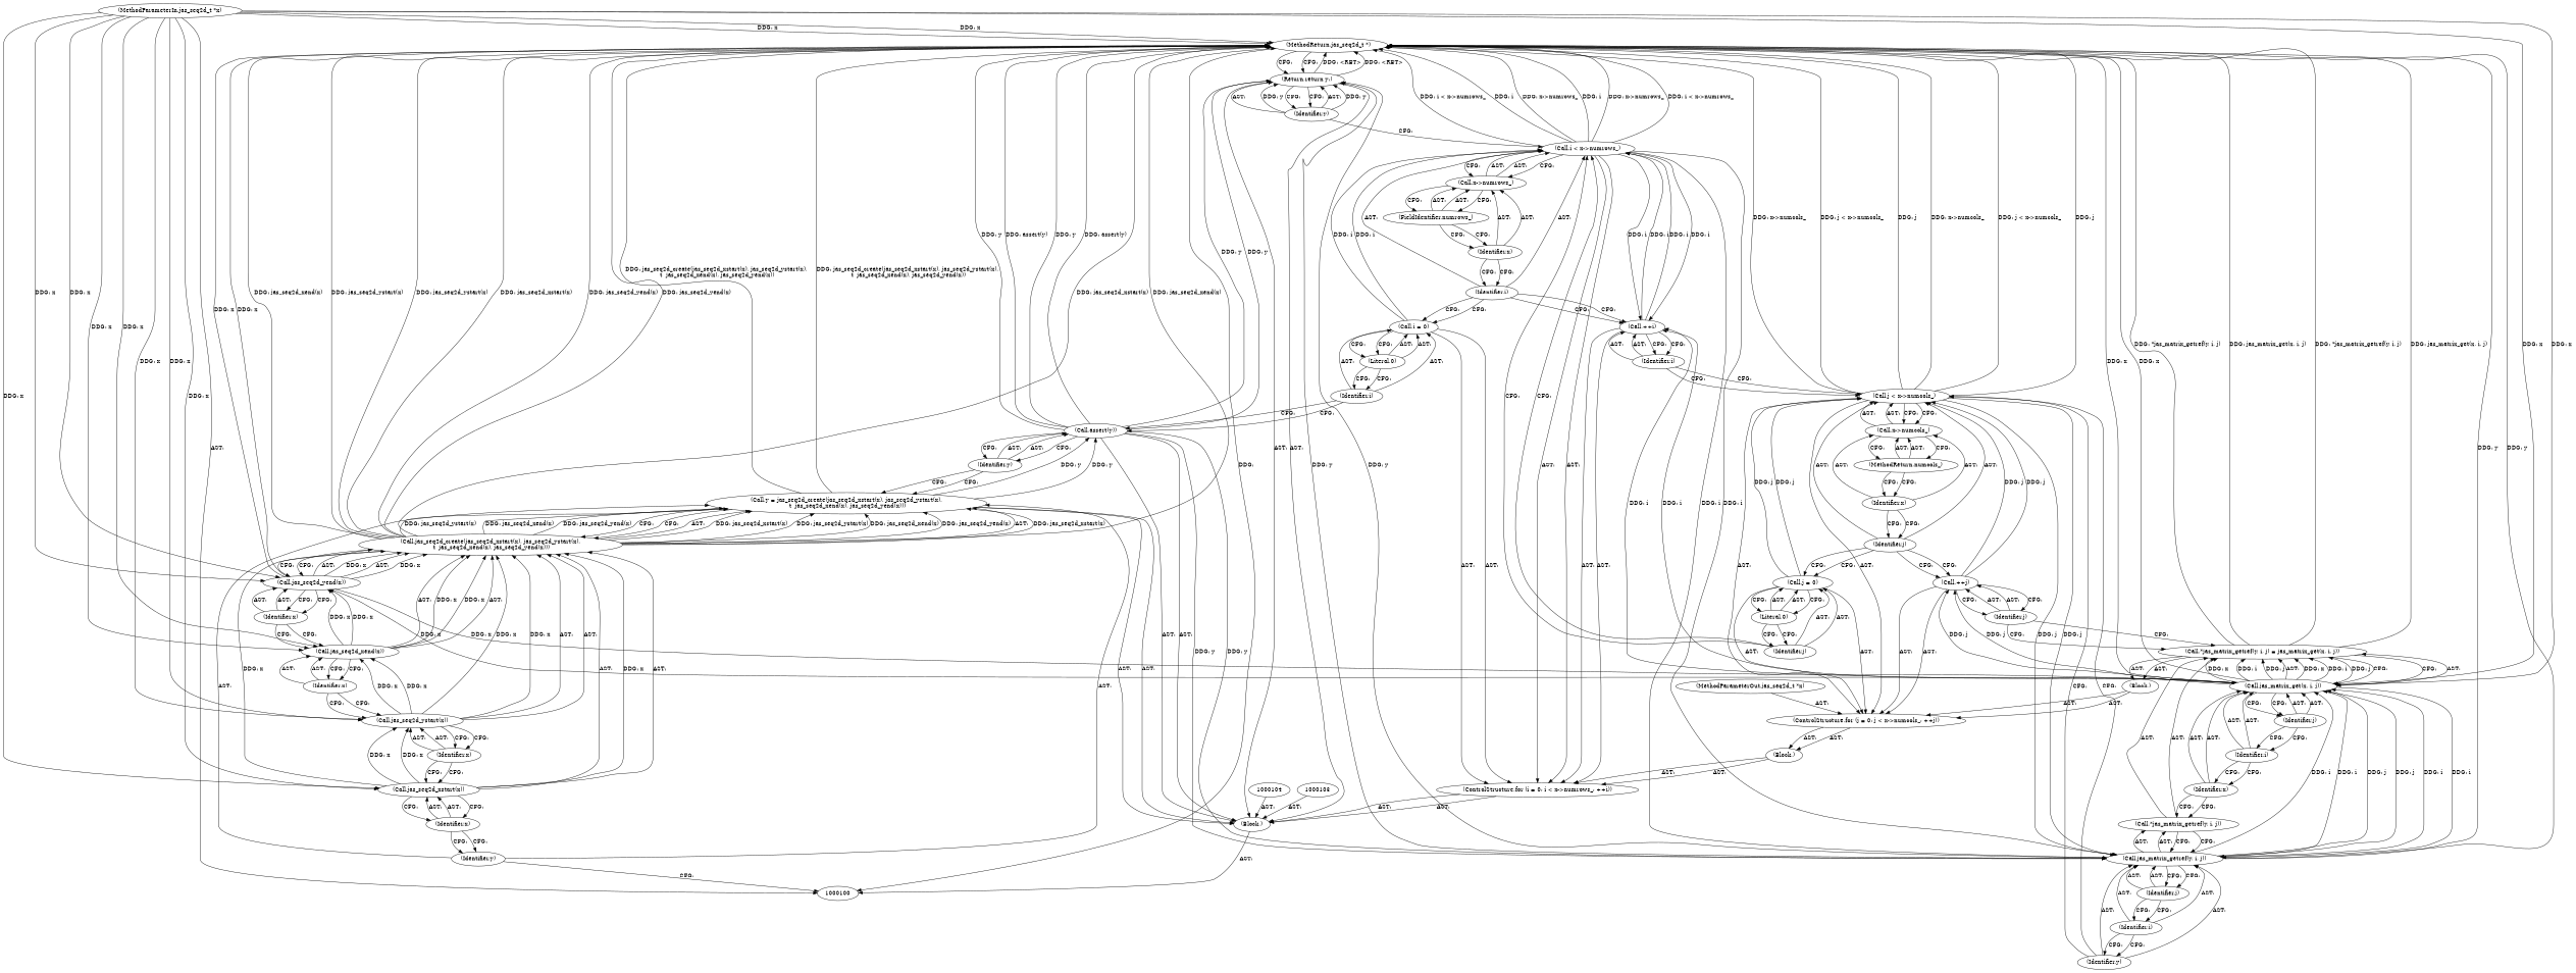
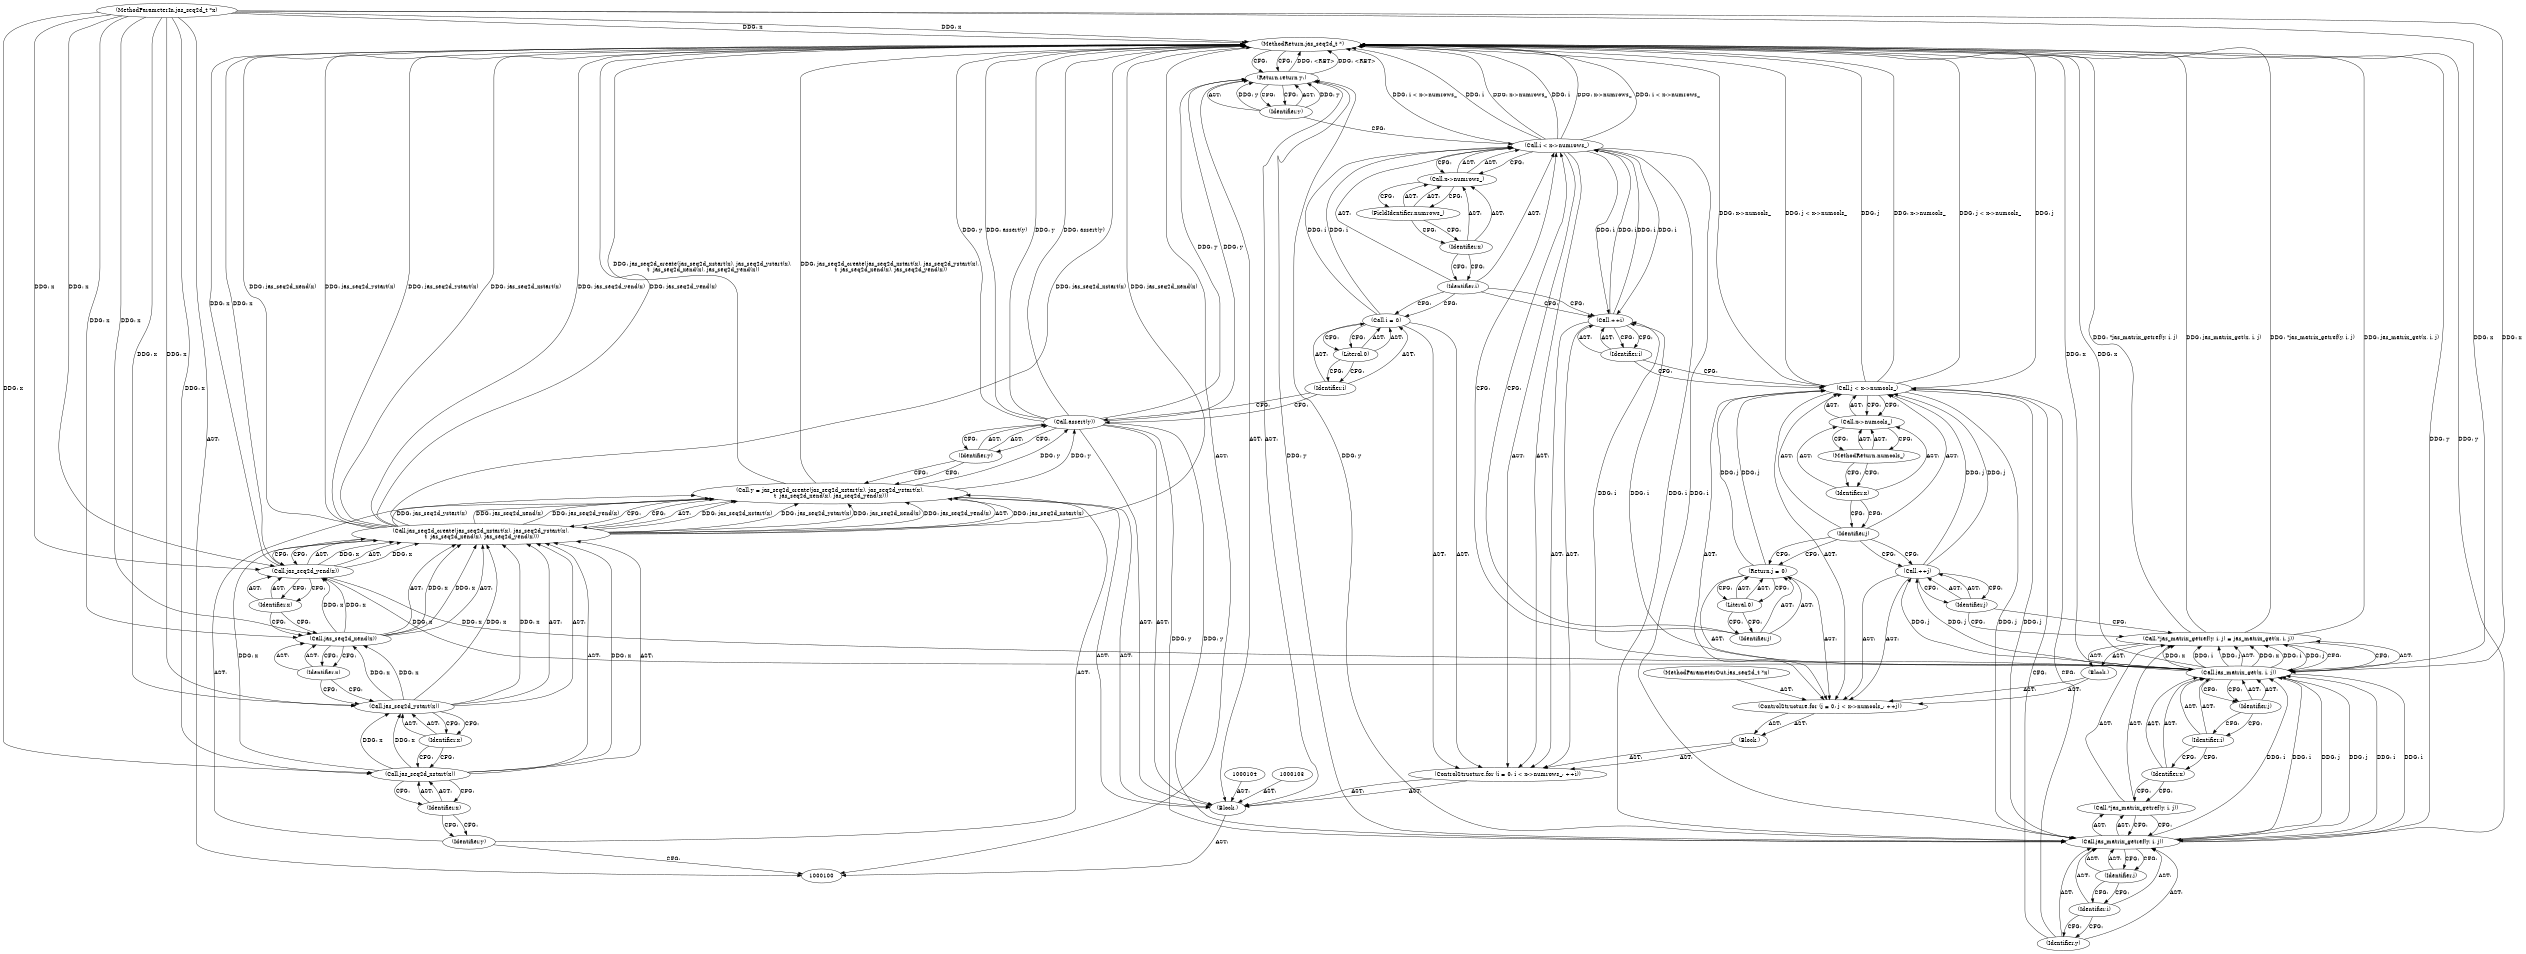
  digraph {
    n1 [label="(MethodReturn,jas_seq2d_t *)"]
    n2 [label="(Return,return y;)"]
    1000100
    n4 [label="(Identifier,y)"]
    n5 [label="(Block,)"]
    n6 [label="(MethodParameterIn,jas_seq2d_t *x)"]
    n7 [label="(Call,jas_matrix_get(x, i, j))"]
    n8 [label="(Call,jas_seq2d_xstart(x))"]
    n9 [label="(Call,jas_seq2d_ystart(x))"]
    n10 [label="(Call,jas_seq2d_yend(x))"]
    n11 [label="(Call,jas_seq2d_xend(x))"]
    n12 [label="(Call,jas_matrix_getref(y, i, j))"]
    n13 [label="(Call,++j)"]
    n14 [label="(Call,*jas_matrix_getref(y, i, j) = jas_matrix_get(x, i, j))"]
    n15 [label="(Identifier,j)"]
    n16 [label="(Call,++i)"]
    n17 [label="(Call,jas_seq2d_create(jas_seq2d_xstart(x), jas_seq2d_ystart(x),\n \t  jas_seq2d_xend(x), jas_seq2d_yend(x)))"]
    n18 [label="(Identifier,x)"]
    n19 [label="(Identifier,x)"]
    n20 [label="(Identifier,x)"]
    n21 [label="(Identifier,x)"]
    n22 [label="(MethodParameterOut,jas_seq2d_t *x)"]
    n23 [label="(ControlStructure,for (j = 0; j < x->numcols_; ++j))"]
    n24 [label="(Literal,0)"]
-   n25 [label="(Call,j = 0)"]
+   n25 [label="(Return,j = 0)"]
    n26 [label="(Identifier,j)"]
    n27 [label="(Call,j < x->numcols_)"]
    n28 [label="(Call,i < x->numrows_)"]
    n29 [label="(Call,x->numcols_)"]
    n30 [label="(MethodReturn,numcols_)"]
    n31 [label="(Block,)"]
    n32 [label="(Identifier,j)"]
    n33 [label="(Call,*jas_matrix_getref(y, i, j))"]
    n34 [label="(Identifier,j)"]
    n35 [label="(Identifier,j)"]
    n36 [label="(Identifier,x)"]
    n37 [label="(ControlStructure,for (i = 0; i < x->numrows_; ++i))"]
    n38 [label="(Block,)"]
    n39 [label="(Call,x->numrows_)"]
    n40 [label="(Identifier,y)"]
    n41 [label="(Identifier,i)"]
    n42 [label="(Identifier,i)"]
    n43 [label="(Identifier,i)"]
    n44 [label="(Identifier,x)"]
    n45 [label="(Call,y = jas_seq2d_create(jas_seq2d_xstart(x), jas_seq2d_ystart(x),\n \t  jas_seq2d_xend(x), jas_seq2d_yend(x)))"]
    n46 [label="(Call,assert(y))"]
    n47 [label="(Identifier,y)"]
    n48 [label="(Identifier,y)"]
    n49 [label="(Literal,0)"]
    n50 [label="(Call,i = 0)"]
    n51 [label="(Identifier,i)"]
    n52 [label="(FieldIdentifier,numrows_)"]
    n53 [label="(Identifier,i)"]
    n54 [label="(Identifier,x)"]
    1000103
    1000104
    n1 -> n2 [label="CFG: "]
    n1 -> n2 [label="CFG: "]
-   n1 -> 1000100 [label="DDG: "]
+   n1 -> 1000100 [label="AST: "]
    n2 -> n1 [label="DDG: <RET>"]
    n2 -> n1 [label="DDG: <RET>"]
    n2 -> n4 [label="CFG: "]
    n2 -> n4 [label="CFG: "]
    n2 -> n5 [label="AST: "]
    n2 -> n5 [label="AST: "]
    n4 -> n2 [label="AST: "]
    n4 -> n2 [label="DDG: y"]
    n4 -> n2 [label="AST: "]
    n4 -> n2 [label="DDG: y"]
    n4 -> n28 [label="CFG: "]
    n5 -> 1000100 [label="AST: "]
    n6 -> n1 [label="DDG: x"]
    n6 -> n1 [label="DDG: x"]
    n6 -> 1000100 [label="AST: "]
    n6 -> n7 [label="DDG: x"]
    n6 -> n7 [label="DDG: x"]
    n6 -> n8 [label="DDG: x"]
    n6 -> n8 [label="DDG: x"]
    n6 -> n9 [label="DDG: x"]
    n6 -> n9 [label="DDG: x"]
    n6 -> n10 [label="DDG: x"]
    n6 -> n10 [label="DDG: x"]
    n6 -> n11 [label="DDG: x"]
    n6 -> n11 [label="DDG: x"]
    n7 -> n1 [label="DDG: x"]
    n7 -> n1 [label="DDG: x"]
    n7 -> n12 [label="DDG: i"]
    n7 -> n12 [label="DDG: i"]
    n7 -> n13 [label="DDG: j"]
    n7 -> n13 [label="DDG: j"]
    n7 -> n14 [label="AST: "]
    n7 -> n14 [label="DDG: x"]
    n7 -> n14 [label="DDG: i"]
    n7 -> n14 [label="DDG: j"]
    n7 -> n14 [label="AST: "]
    n7 -> n14 [label="DDG: x"]
    n7 -> n14 [label="DDG: i"]
    n7 -> n14 [label="DDG: j"]
    n7 -> n15 [label="CFG: "]
    n7 -> n15 [label="CFG: "]
    n7 -> n16 [label="DDG: i"]
    n7 -> n16 [label="DDG: i"]
    n8 -> n9 [label="DDG: x"]
    n8 -> n9 [label="DDG: x"]
    n8 -> n17 [label="AST: "]
    n8 -> n17 [label="DDG: x"]
    n8 -> n17 [label="AST: "]
    n8 -> n17 [label="DDG: x"]
    n8 -> n18 [label="CFG: "]
    n8 -> n18 [label="CFG: "]
    n9 -> n11 [label="DDG: x"]
    n9 -> n11 [label="DDG: x"]
    n9 -> n17 [label="AST: "]
    n9 -> n17 [label="DDG: x"]
    n9 -> n17 [label="AST: "]
    n9 -> n17 [label="DDG: x"]
    n9 -> n19 [label="CFG: "]
    n9 -> n19 [label="CFG: "]
    n10 -> n1 [label="DDG: x"]
    n10 -> n1 [label="DDG: x"]
    n10 -> n7 [label="DDG: x"]
    n10 -> n7 [label="DDG: x"]
    n10 -> n17 [label="AST: "]
    n10 -> n17 [label="DDG: x"]
    n10 -> n17 [label="AST: "]
    n10 -> n17 [label="DDG: x"]
    n10 -> n20 [label="CFG: "]
    n10 -> n20 [label="CFG: "]
    n11 -> n10 [label="DDG: x"]
    n11 -> n10 [label="DDG: x"]
    n11 -> n17 [label="AST: "]
    n11 -> n17 [label="DDG: x"]
    n11 -> n17 [label="AST: "]
    n11 -> n17 [label="DDG: x"]
    n11 -> n21 [label="CFG: "]
    n11 -> n21 [label="CFG: "]
    n12 -> n1 [label="DDG: y"]
    n12 -> n1 [label="DDG: y"]
    n12 -> n2 [label="DDG: y"]
    n12 -> n2 [label="DDG: y"]
    n12 -> n7 [label="DDG: i"]
    n12 -> n7 [label="DDG: j"]
    n12 -> n7 [label="DDG: i"]
    n12 -> n7 [label="DDG: j"]
    n12 -> n32 [label="CFG: "]
    n12 -> n32 [label="CFG: "]
    n12 -> n33 [label="AST: "]
    n12 -> n33 [label="AST: "]
    n13 -> n23 [label="AST: "]
    n13 -> n23 [label="AST: "]
    n13 -> n27 [label="DDG: j"]
    n13 -> n27 [label="DDG: j"]
    n13 -> n35 [label="CFG: "]
    n13 -> n35 [label="CFG: "]
    n14 -> n1 [label="DDG: *jas_matrix_getref(y, i, j)"]
    n14 -> n1 [label="DDG: jas_matrix_get(x, i, j)"]
    n14 -> n1 [label="DDG: *jas_matrix_getref(y, i, j)"]
    n14 -> n1 [label="DDG: jas_matrix_get(x, i, j)"]
    n14 -> n7 [label="CFG: "]
    n14 -> n7 [label="CFG: "]
    n14 -> n38 [label="AST: "]
    n14 -> n38 [label="AST: "]
    n15 -> n7 [label="AST: "]
    n15 -> n7 [label="AST: "]
    n15 -> n42 [label="CFG: "]
    n15 -> n42 [label="CFG: "]
    n16 -> n28 [label="DDG: i"]
    n16 -> n28 [label="DDG: i"]
    n16 -> n37 [label="AST: "]
    n16 -> n37 [label="AST: "]
    n16 -> n43 [label="CFG: "]
    n16 -> n43 [label="CFG: "]
    n17 -> n1 [label="DDG: jas_seq2d_yend(x)"]
    n17 -> n1 [label="DDG: jas_seq2d_xend(x)"]
    n17 -> n1 [label="DDG: jas_seq2d_ystart(x)"]
    n17 -> n1 [label="DDG: jas_seq2d_xstart(x)"]
    n17 -> n1 [label="DDG: jas_seq2d_yend(x)"]
    n17 -> n1 [label="DDG: jas_seq2d_xend(x)"]
    n17 -> n1 [label="DDG: jas_seq2d_ystart(x)"]
    n17 -> n1 [label="DDG: jas_seq2d_xstart(x)"]
    n17 -> n10 [label="CFG: "]
    n17 -> n10 [label="CFG: "]
    n17 -> n45 [label="AST: "]
    n17 -> n45 [label="DDG: jas_seq2d_xstart(x)"]
    n17 -> n45 [label="DDG: jas_seq2d_ystart(x)"]
    n17 -> n45 [label="DDG: jas_seq2d_xend(x)"]
    n17 -> n45 [label="DDG: jas_seq2d_yend(x)"]
    n17 -> n45 [label="AST: "]
    n17 -> n45 [label="DDG: jas_seq2d_xstart(x)"]
    n17 -> n45 [label="DDG: jas_seq2d_ystart(x)"]
    n17 -> n45 [label="DDG: jas_seq2d_xend(x)"]
    n17 -> n45 [label="DDG: jas_seq2d_yend(x)"]
    n18 -> n8 [label="AST: "]
    n18 -> n8 [label="AST: "]
    n18 -> n48 [label="CFG: "]
    n18 -> n48 [label="CFG: "]
    n19 -> n8 [label="CFG: "]
    n19 -> n8 [label="CFG: "]
    n19 -> n9 [label="AST: "]
    n19 -> n9 [label="AST: "]
    n20 -> n10 [label="AST: "]
    n20 -> n10 [label="AST: "]
    n20 -> n11 [label="CFG: "]
    n20 -> n11 [label="CFG: "]
    n21 -> n9 [label="CFG: "]
    n21 -> n9 [label="CFG: "]
    n21 -> n11 [label="AST: "]
    n21 -> n11 [label="AST: "]
    n22 -> n23 [label="AST: "]
    n23 -> n31 [label="AST: "]
    n23 -> n31 [label="AST: "]
    n24 -> n25 [label="AST: "]
    n24 -> n25 [label="AST: "]
    n24 -> n26 [label="CFG: "]
    n24 -> n26 [label="CFG: "]
    n25 -> n23 [label="AST: "]
    n25 -> n23 [label="AST: "]
    n25 -> n24 [label="CFG: "]
    n25 -> n24 [label="CFG: "]
    n25 -> n27 [label="DDG: j"]
    n25 -> n27 [label="DDG: j"]
    n26 -> n25 [label="AST: "]
    n26 -> n25 [label="AST: "]
    n26 -> n28 [label="CFG: "]
    n26 -> n28 [label="CFG: "]
    n27 -> n1 [label="DDG: j < x->numcols_"]
    n27 -> n1 [label="DDG: j"]
    n27 -> n1 [label="DDG: x->numcols_"]
    n27 -> n1 [label="DDG: j < x->numcols_"]
    n27 -> n1 [label="DDG: j"]
    n27 -> n1 [label="DDG: x->numcols_"]
    n27 -> n12 [label="DDG: j"]
    n27 -> n12 [label="DDG: j"]
    n27 -> n23 [label="AST: "]
    n27 -> n23 [label="AST: "]
    n27 -> n29 [label="CFG: "]
    n27 -> n29 [label="CFG: "]
    n28 -> n1 [label="DDG: x->numrows_"]
    n28 -> n1 [label="DDG: i"]
    n28 -> n1 [label="DDG: i < x->numrows_"]
    n28 -> n1 [label="DDG: x->numrows_"]
    n28 -> n1 [label="DDG: i"]
    n28 -> n1 [label="DDG: i < x->numrows_"]
    n28 -> n12 [label="DDG: i"]
    n28 -> n12 [label="DDG: i"]
    n28 -> n16 [label="DDG: i"]
    n28 -> n16 [label="DDG: i"]
    n28 -> n37 [label="AST: "]
    n28 -> n37 [label="AST: "]
    n28 -> n39 [label="CFG: "]
    n28 -> n39 [label="CFG: "]
    n29 -> n27 [label="AST: "]
    n29 -> n27 [label="AST: "]
    n29 -> n30 [label="CFG: "]
    n29 -> n30 [label="CFG: "]
    n30 -> n29 [label="AST: "]
    n30 -> n29 [label="AST: "]
    n30 -> n36 [label="CFG: "]
    n30 -> n36 [label="CFG: "]
    n31 -> n37 [label="AST: "]
    n31 -> n37 [label="AST: "]
    n32 -> n12 [label="AST: "]
    n32 -> n12 [label="AST: "]
    n32 -> n41 [label="CFG: "]
    n32 -> n41 [label="CFG: "]
    n33 -> n12 [label="CFG: "]
    n33 -> n12 [label="CFG: "]
    n33 -> n14 [label="AST: "]
    n33 -> n14 [label="AST: "]
    n34 -> n13 [label="CFG: "]
    n34 -> n13 [label="CFG: "]
    n34 -> n25 [label="CFG: "]
    n34 -> n25 [label="CFG: "]
    n34 -> n27 [label="AST: "]
    n34 -> n27 [label="AST: "]
    n35 -> n13 [label="AST: "]
    n35 -> n13 [label="AST: "]
    n35 -> n14 [label="CFG: "]
    n35 -> n14 [label="CFG: "]
    n36 -> n29 [label="AST: "]
    n36 -> n29 [label="AST: "]
    n36 -> n34 [label="CFG: "]
    n36 -> n34 [label="CFG: "]
    n37 -> n5 [label="AST: "]
    n37 -> n5 [label="AST: "]
    n38 -> n23 [label="AST: "]
    n38 -> n23 [label="AST: "]
    n39 -> n28 [label="AST: "]
    n39 -> n28 [label="AST: "]
    n39 -> n52 [label="CFG: "]
    n39 -> n52 [label="CFG: "]
    n40 -> n12 [label="AST: "]
    n40 -> n12 [label="AST: "]
    n40 -> n27 [label="CFG: "]
    n40 -> n27 [label="CFG: "]
    n41 -> n12 [label="AST: "]
    n41 -> n12 [label="AST: "]
    n41 -> n40 [label="CFG: "]
    n41 -> n40 [label="CFG: "]
    n42 -> n7 [label="AST: "]
    n42 -> n7 [label="AST: "]
    n42 -> n44 [label="CFG: "]
    n42 -> n44 [label="CFG: "]
    n43 -> n16 [label="AST: "]
    n43 -> n16 [label="AST: "]
    n43 -> n27 [label="CFG: "]
    n43 -> n27 [label="CFG: "]
    n44 -> n7 [label="AST: "]
    n44 -> n7 [label="AST: "]
    n44 -> n33 [label="CFG: "]
    n44 -> n33 [label="CFG: "]
    n45 -> n1 [label="DDG: jas_seq2d_create(jas_seq2d_xstart(x), jas_seq2d_ystart(x),\n \t  jas_seq2d_xend(x), jas_seq2d_yend(x))"]
    n45 -> n1 [label="DDG: jas_seq2d_create(jas_seq2d_xstart(x), jas_seq2d_ystart(x),\n \t  jas_seq2d_xend(x), jas_seq2d_yend(x))"]
    n45 -> n5 [label="AST: "]
    n45 -> n5 [label="AST: "]
    n45 -> n17 [label="CFG: "]
    n45 -> n17 [label="CFG: "]
    n45 -> n46 [label="DDG: y"]
    n45 -> n46 [label="DDG: y"]
    n46 -> n1 [label="DDG: assert(y)"]
    n46 -> n1 [label="DDG: y"]
    n46 -> n1 [label="DDG: assert(y)"]
    n46 -> n1 [label="DDG: y"]
    n46 -> n2 [label="DDG: y"]
    n46 -> n2 [label="DDG: y"]
    n46 -> n5 [label="AST: "]
    n46 -> n5 [label="AST: "]
    n46 -> n12 [label="DDG: y"]
    n46 -> n12 [label="DDG: y"]
    n46 -> n47 [label="CFG: "]
    n46 -> n47 [label="CFG: "]
    n47 -> n45 [label="CFG: "]
    n47 -> n45 [label="CFG: "]
    n47 -> n46 [label="AST: "]
    n47 -> n46 [label="AST: "]
    n48 -> 1000100 [label="CFG: "]
    n48 -> n45 [label="AST: "]
    n48 -> n45 [label="AST: "]
    n49 -> n50 [label="AST: "]
    n49 -> n50 [label="AST: "]
    n49 -> n51 [label="CFG: "]
    n49 -> n51 [label="CFG: "]
    n50 -> n28 [label="DDG: i"]
    n50 -> n28 [label="DDG: i"]
    n50 -> n37 [label="AST: "]
    n50 -> n37 [label="AST: "]
    n50 -> n49 [label="CFG: "]
    n50 -> n49 [label="CFG: "]
    n51 -> n46 [label="CFG: "]
    n51 -> n46 [label="CFG: "]
    n51 -> n50 [label="AST: "]
    n51 -> n50 [label="AST: "]
    n52 -> n39 [label="AST: "]
    n52 -> n39 [label="AST: "]
    n52 -> n54 [label="CFG: "]
    n52 -> n54 [label="CFG: "]
    n53 -> n16 [label="CFG: "]
    n53 -> n16 [label="CFG: "]
    n53 -> n28 [label="AST: "]
    n53 -> n28 [label="AST: "]
    n53 -> n50 [label="CFG: "]
    n53 -> n50 [label="CFG: "]
    n54 -> n39 [label="AST: "]
    n54 -> n39 [label="AST: "]
    n54 -> n53 [label="CFG: "]
    n54 -> n53 [label="CFG: "]
    1000103 -> n5 [label="AST: "]
    1000104 -> n5 [label="AST: "]
  }
